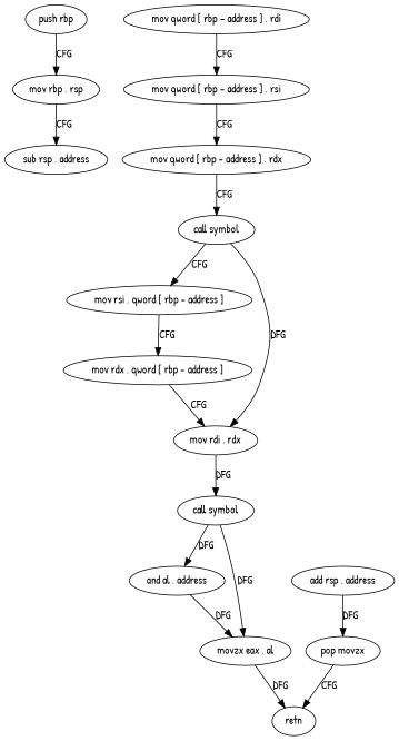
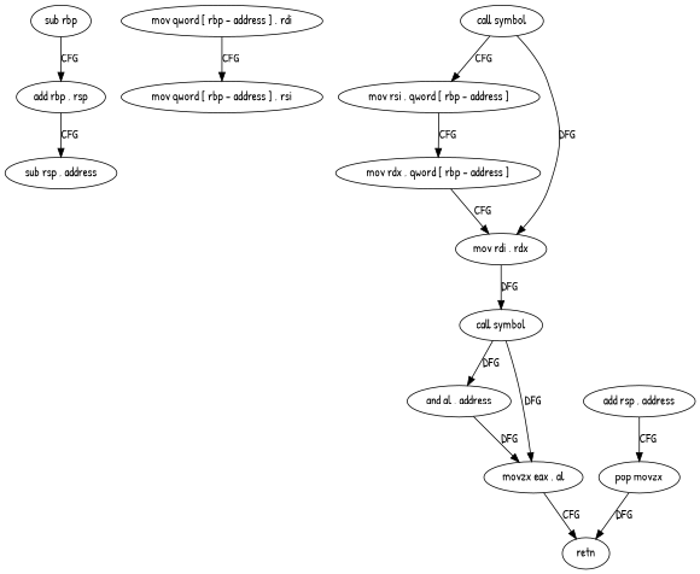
  digraph {
    fontname="Patrick Hand"
    node [fontname="Patrick Hand"]
    edge [fontname="Patrick Hand"]
-   n1 [label="push rbp"]
-   n2 [label="mov rbp , rsp"]
+   n1 [label="sub rbp"]
+   n2 [label="add rbp , rsp"]
    n3 [label="sub rsp , address"]
    n4 [label="mov qword [ rbp - address ] , rdi"]
    n5 [label="mov qword [ rbp - address ] , rsi"]
-   n6 [label="mov qword [ rbp - address ] , rdx"]
    n7 [label="call symbol"]
    n8 [label="mov rsi , qword [ rbp - address ]"]
    n9 [label="mov rdi , rdx"]
    n10 [label="mov rdx , qword [ rbp - address ]"]
    n11 [label="call symbol"]
    n12 [label="and al , address"]
    n13 [label="movzx eax , al"]
    n14 [label=retn]
    n15 [label="add rsp , address"]
    n16 [label="pop movzx"]
    n1 -> n2 [label=CFG]
    n2 -> n3 [label=CFG]
    n4 -> n5 [label=CFG]
-   n5 -> n6 [label=CFG]
-   n6 -> n7 [label=CFG]
    n7 -> n8 [label=CFG]
    n7 -> n9 [label=DFG]
    n8 -> n10 [label=CFG]
    n9 -> n11 [label=DFG]
    n10 -> n9 [label=CFG]
    n11 -> n12 [label=DFG]
    n11 -> n13 [label=DFG]
    n12 -> n13 [label=DFG]
-   n13 -> n14 [label=DFG]
-   n15 -> n16 [label=DFG]
-   n16 -> n14 [label=CFG]
+   n13 -> n14 [label=CFG]
+   n15 -> n16 [label=CFG]
+   n16 -> n14 [label=DFG]
  }
